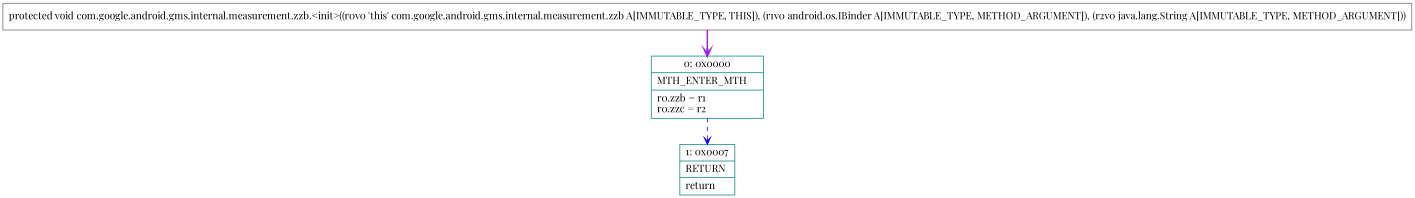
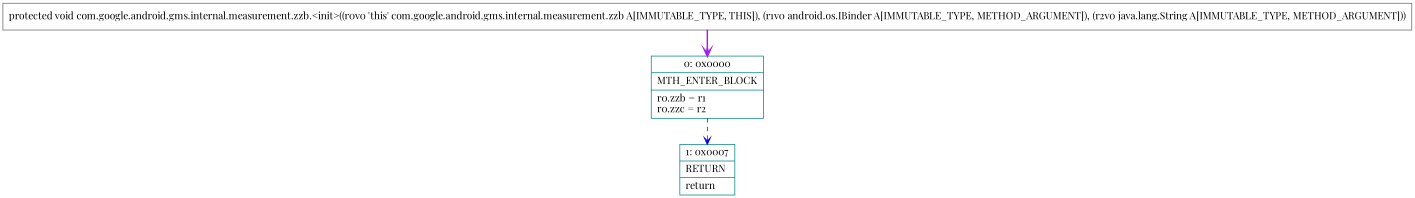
  digraph {
    fontname="Playfair Display"
    node [shape=record color=teal fontname="Playfair Display"]
    edge [arrowhead=vee fontname="Playfair Display"]
-   n1 [label="{0\:\ 0x0000|MTH_ENTER_MTH\l|r0.zzb = r1\lr0.zzc = r2\l}"]
+   n1 [label="{0\:\ 0x0000|MTH_ENTER_BLOCK\l|r0.zzb = r1\lr0.zzc = r2\l}"]
    n2 [label="{1\:\ 0x0007|RETURN\l|return\l}"]
    n3 [label="{protected void com.google.android.gms.internal.measurement.zzb.\<init\>((r0v0 'this' com.google.android.gms.internal.measurement.zzb A[IMMUTABLE_TYPE, THIS]), (r1v0 android.os.IBinder A[IMMUTABLE_TYPE, METHOD_ARGUMENT]), (r2v0 java.lang.String A[IMMUTABLE_TYPE, METHOD_ARGUMENT])) }" color=gray40]
    n1 -> n2 [color=blue style=dashed]
    n3 -> n1 [color=purple style=bold]
  }
